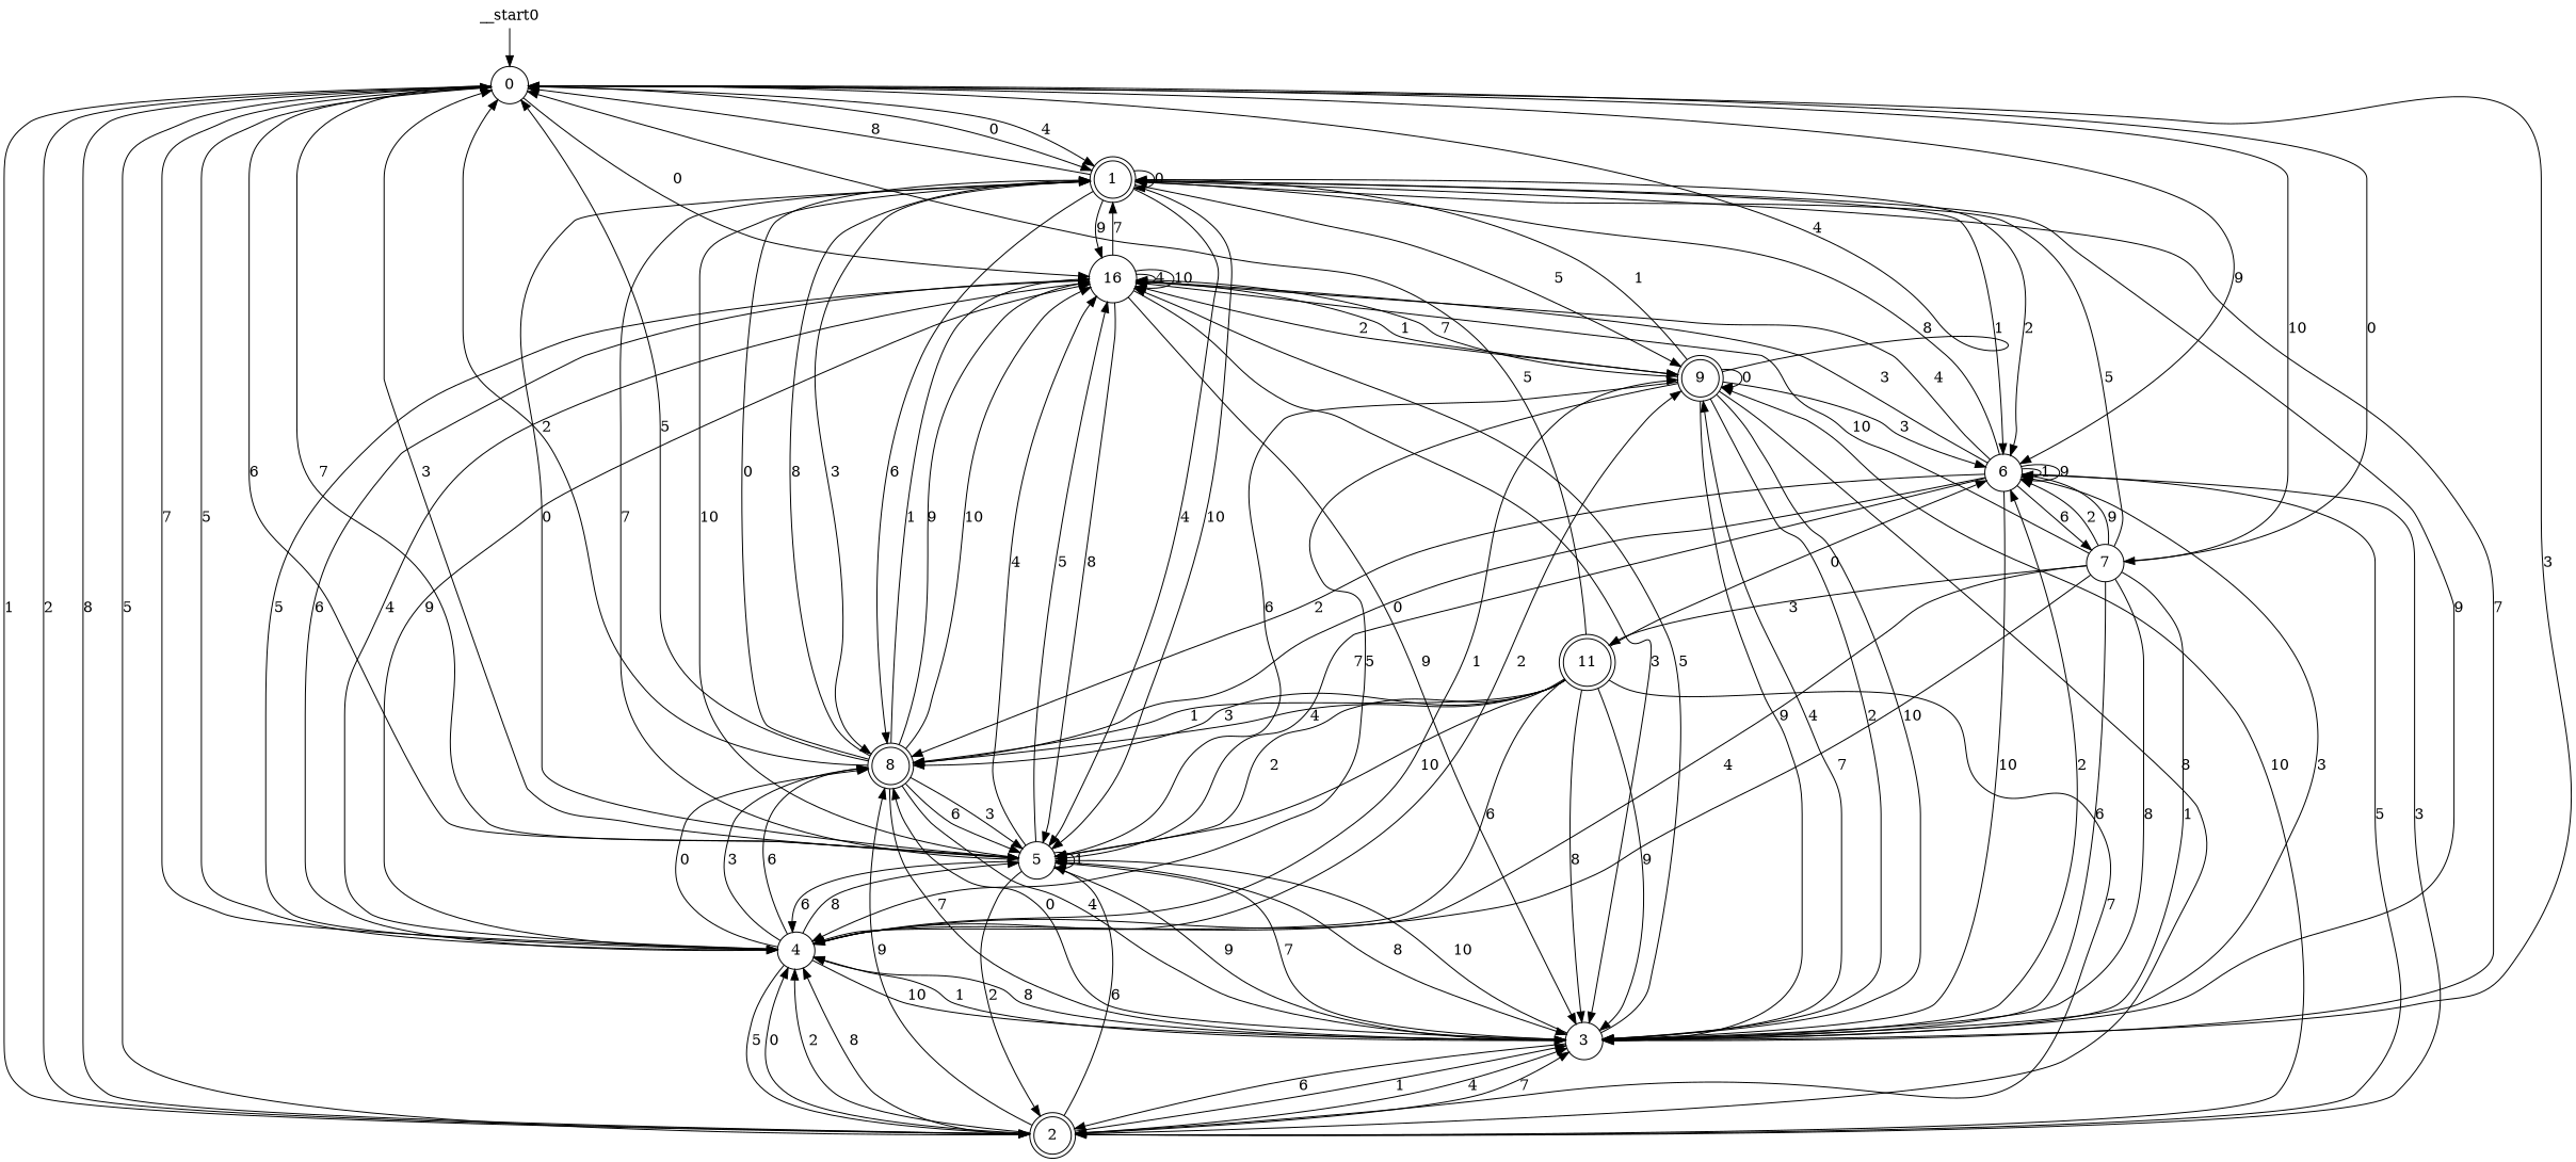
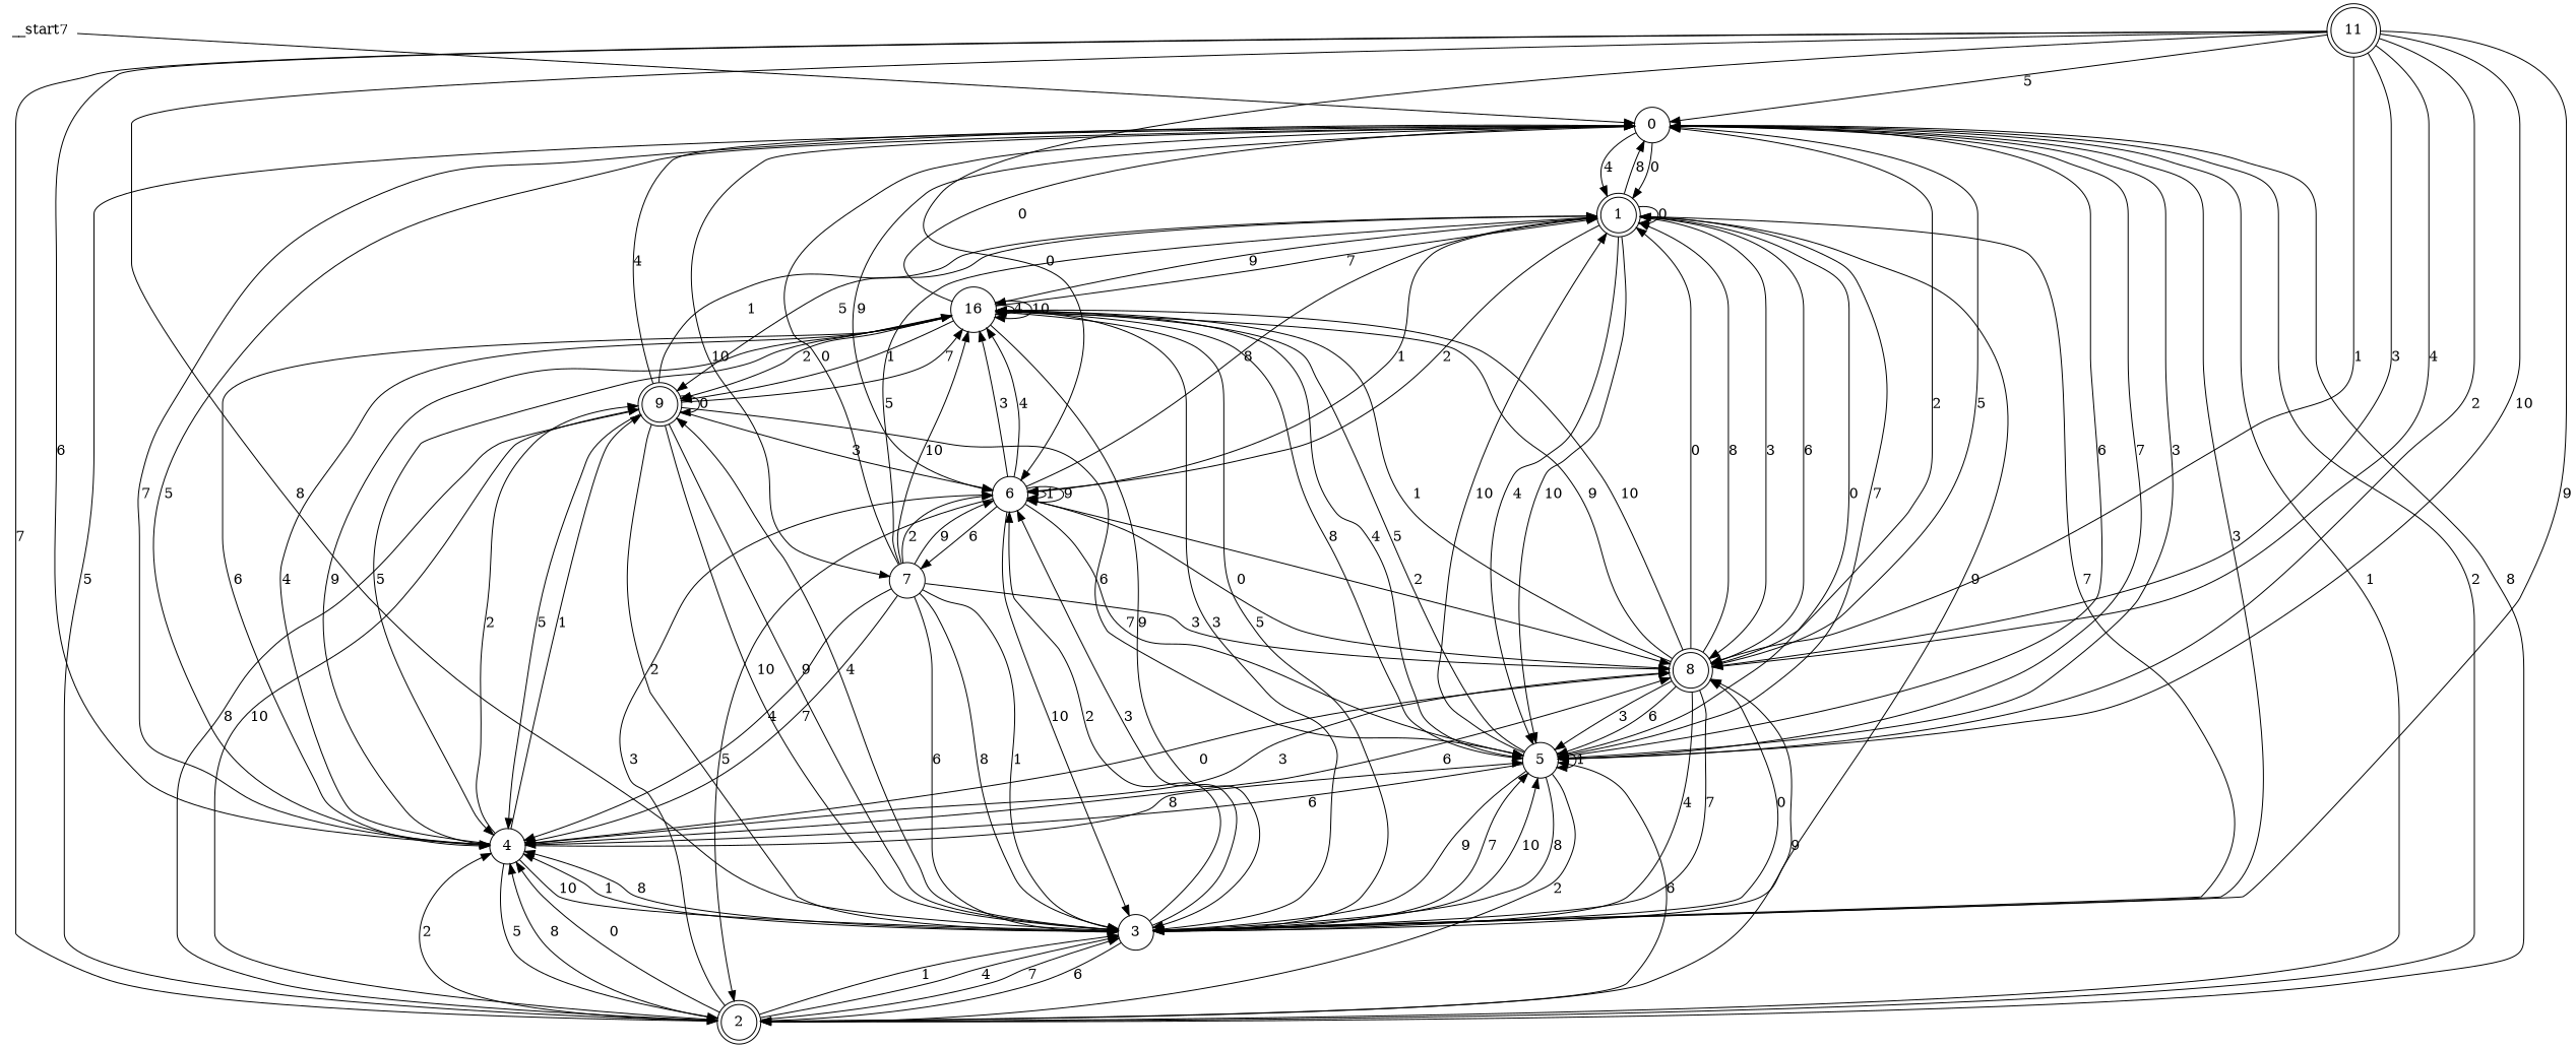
  digraph {
    node [shape=circle]
    n1 [label=0]
    n2 [label=1 shape=doublecircle]
    n3 [label=2 shape=doublecircle]
    n4 [label=3]
    n5 [label=4]
    n6 [label=5]
    n7 [label=6]
    n8 [label=7]
    n9 [label=8 shape=doublecircle]
    n10 [label=9 shape=doublecircle]
    n11 [label=16]
    n12 [label=11 shape=doublecircle]
-   __start0 [height=0 shape=none width=0]
+   __start0 [height=0 shape=none width=0 label=__start7]
    n1 -> n2 [label=0]
    n1 -> n2 [label=4]
    n1 -> n3 [label=1]
    n1 -> n3 [label=2]
    n1 -> n3 [label=8]
    n1 -> n4 [label=3]
    n1 -> n5 [label=5]
    n1 -> n6 [label=6]
    n1 -> n6 [label=7]
    n1 -> n7 [label=9]
    n1 -> n8 [label=10]
    n2 -> n1 [label=8]
    n2 -> n2 [label=0]
    n2 -> n4 [label=7]
    n2 -> n6 [label=4]
    n2 -> n6 [label=10]
    n2 -> n7 [label=1]
    n2 -> n7 [label=2]
    n2 -> n9 [label=3]
    n2 -> n9 [label=6]
    n2 -> n10 [label=5]
    n2 -> n11 [label=9]
    n3 -> n1 [label=5]
    n3 -> n4 [label=1]
    n3 -> n4 [label=4]
    n3 -> n4 [label=7]
    n3 -> n5 [label=0]
    n3 -> n5 [label=2]
    n3 -> n5 [label=8]
    n3 -> n6 [label=6]
    n3 -> n7 [label=3]
    n3 -> n9 [label=9]
    n3 -> n10 [label=10]
    n4 -> n2 [label=9]
    n4 -> n3 [label=6]
    n4 -> n5 [label=1]
    n4 -> n5 [label=8]
    n4 -> n6 [label=7]
    n4 -> n6 [label=10]
    n4 -> n7 [label=2]
    n4 -> n7 [label=3]
    n4 -> n9 [label=0]
    n4 -> n10 [label=4]
    n4 -> n11 [label=5]
    n5 -> n1 [label=7]
    n5 -> n3 [label=5]
    n5 -> n4 [label=10]
    n5 -> n6 [label=8]
    n5 -> n9 [label=0]
    n5 -> n9 [label=3]
    n5 -> n9 [label=6]
    n5 -> n10 [label=1]
    n5 -> n10 [label=2]
    n5 -> n11 [label=4]
    n5 -> n11 [label=9]
    n6 -> n1 [label=3]
    n6 -> n2 [label=0]
    n6 -> n2 [label=7]
    n6 -> n2 [label=10]
    n6 -> n3 [label=2]
    n6 -> n4 [label=8]
    n6 -> n4 [label=9]
    n6 -> n5 [label=6]
    n6 -> n6 [label=1]
    n6 -> n11 [label=4]
    n6 -> n11 [label=5]
    n7 -> n2 [label=8]
    n7 -> n3 [label=5]
    n7 -> n4 [label=10]
    n7 -> n6 [label=7]
    n7 -> n7 [label=1]
    n7 -> n7 [label=9]
    n7 -> n8 [label=6]
    n7 -> n9 [label=0]
    n7 -> n9 [label=2]
    n7 -> n11 [label=3]
    n7 -> n11 [label=4]
    n8 -> n1 [label=0]
    n8 -> n2 [label=5]
    n8 -> n4 [label=1]
    n8 -> n4 [label=6]
    n8 -> n4 [label=8]
    n8 -> n5 [label=4]
    n8 -> n5 [label=7]
    n8 -> n7 [label=2]
    n8 -> n7 [label=9]
    n8 -> n11 [label=10]
-   n8 -> n12 [label=3]
+   n8 -> n9 [label=3]
    n9 -> n1 [label=2]
    n9 -> n1 [label=5]
    n9 -> n2 [label=0]
    n9 -> n2 [label=8]
    n9 -> n4 [label=4]
    n9 -> n4 [label=7]
    n9 -> n6 [label=3]
    n9 -> n6 [label=6]
    n9 -> n11 [label=1]
    n9 -> n11 [label=9]
    n9 -> n11 [label=10]
    n10 -> n1 [label=4]
    n10 -> n2 [label=1]
    n10 -> n3 [label=8]
    n10 -> n4 [label=2]
    n10 -> n4 [label=9]
    n10 -> n4 [label=10]
    n10 -> n5 [label=5]
    n10 -> n6 [label=6]
    n10 -> n7 [label=3]
    n10 -> n10 [label=0]
    n10 -> n11 [label=7]
-   n1 -> n11 [label=0]
+   n11 -> n1 [label=0]
    n11 -> n2 [label=7]
    n11 -> n4 [label=3]
    n11 -> n4 [label=9]
    n11 -> n5 [label=5]
    n11 -> n5 [label=6]
    n11 -> n6 [label=8]
    n11 -> n10 [label=1]
    n11 -> n10 [label=2]
    n11 -> n11 [label=4]
    n11 -> n11 [label=10]
    n12 -> n1 [label=5]
    n12 -> n3 [label=7]
    n12 -> n4 [label=8]
    n12 -> n4 [label=9]
    n12 -> n5 [label=6]
    n12 -> n6 [label=2]
    n12 -> n6 [label=10]
    n12 -> n7 [label=0]
    n12 -> n9 [label=1]
    n12 -> n9 [label=3]
    n12 -> n9 [label=4]
    __start0 -> n1
  }
